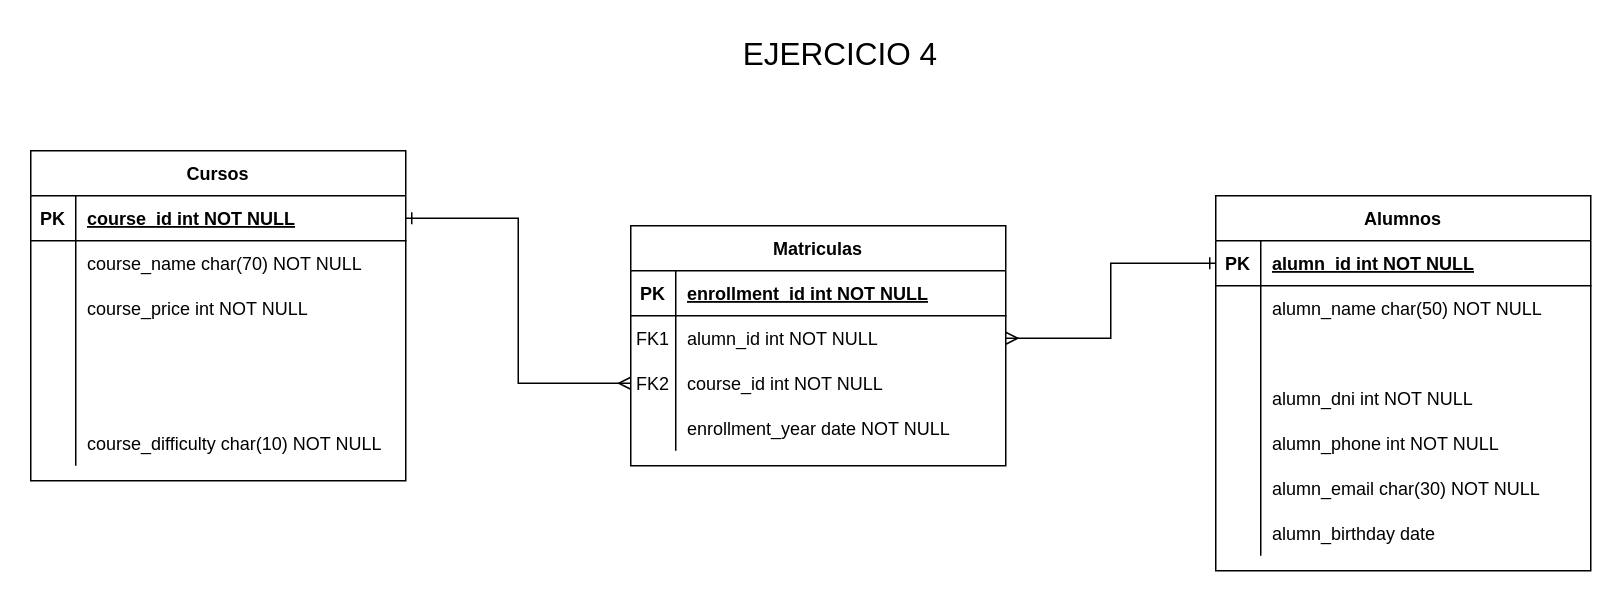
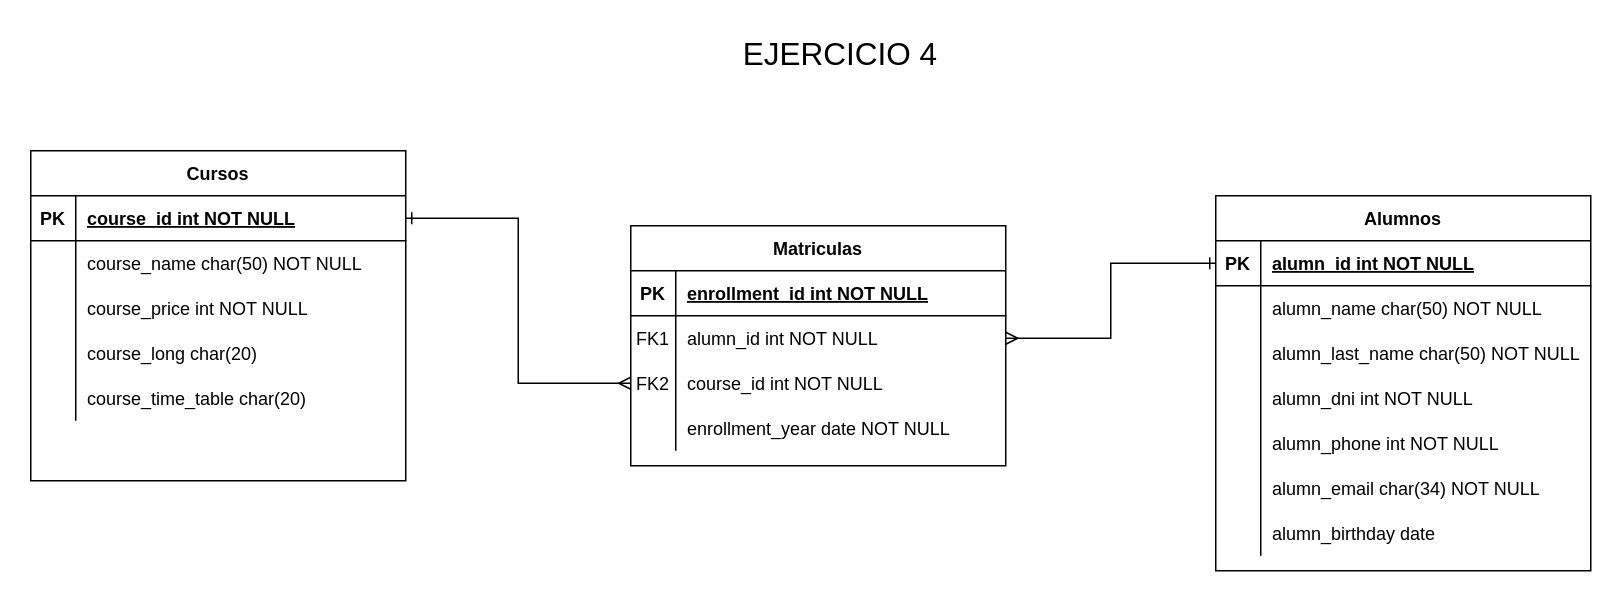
  <mxCell id="0" />
  <mxCell id="1" parent="0" />
  <mxCell id="2" value="Cursos" style="shape=table;startSize=30;container=1;collapsible=1;childLayout=tableLayout;fixedRows=1;rowLines=0;fontStyle=1;align=center;resizeLast=1;" parent="1" vertex="1"><mxGeometry x="20" y="100" width="250" height="220" as="geometry" /></mxCell>
  <mxCell id="3" value="" style="shape=partialRectangle;collapsible=0;dropTarget=0;pointerEvents=0;fillColor=none;points=[[0,0.5],[1,0.5]];portConstraint=eastwest;top=0;left=0;right=0;bottom=1;" parent="2" vertex="1"><mxGeometry y="30" width="250" height="30" as="geometry" /></mxCell>
  <mxCell id="4" value="PK" style="shape=partialRectangle;overflow=hidden;connectable=0;fillColor=none;top=0;left=0;bottom=0;right=0;fontStyle=1;" parent="3" vertex="1"><mxGeometry width="30" height="30" as="geometry"><mxRectangle width="30" height="30" as="alternateBounds" /></mxGeometry></mxCell>
  <mxCell id="5" value="course_id int NOT NULL" style="shape=partialRectangle;overflow=hidden;connectable=0;fillColor=none;top=0;left=0;bottom=0;right=0;align=left;spacingLeft=6;fontStyle=5;" parent="3" vertex="1"><mxGeometry x="30" width="220" height="30" as="geometry"><mxRectangle width="220" height="30" as="alternateBounds" /></mxGeometry></mxCell>
  <mxCell id="6" value="" style="shape=partialRectangle;collapsible=0;dropTarget=0;pointerEvents=0;fillColor=none;points=[[0,0.5],[1,0.5]];portConstraint=eastwest;top=0;left=0;right=0;bottom=0;" parent="2" vertex="1"><mxGeometry y="60" width="250" height="30" as="geometry" /></mxCell>
  <mxCell id="7" value="" style="shape=partialRectangle;overflow=hidden;connectable=0;fillColor=none;top=0;left=0;bottom=0;right=0;" parent="6" vertex="1"><mxGeometry width="30" height="30" as="geometry"><mxRectangle width="30" height="30" as="alternateBounds" /></mxGeometry></mxCell>
- <mxCell id="8" value="course_name char(70) NOT NULL" style="shape=partialRectangle;overflow=hidden;connectable=0;fillColor=none;top=0;left=0;bottom=0;right=0;align=left;spacingLeft=6;" parent="6" vertex="1"><mxGeometry x="30" width="220" height="30" as="geometry"><mxRectangle width="220" height="30" as="alternateBounds" /></mxGeometry></mxCell>
+ <mxCell id="8" value="course_name char(50) NOT NULL" style="shape=partialRectangle;overflow=hidden;connectable=0;fillColor=none;top=0;left=0;bottom=0;right=0;align=left;spacingLeft=6;" parent="6" vertex="1"><mxGeometry x="30" width="220" height="30" as="geometry"><mxRectangle width="220" height="30" as="alternateBounds" /></mxGeometry></mxCell>
  <mxCell id="9" style="shape=partialRectangle;collapsible=0;dropTarget=0;pointerEvents=0;fillColor=none;points=[[0,0.5],[1,0.5]];portConstraint=eastwest;top=0;left=0;right=0;bottom=0;" parent="2" vertex="1"><mxGeometry y="90" width="250" height="30" as="geometry" /></mxCell>
  <mxCell id="10" style="shape=partialRectangle;overflow=hidden;connectable=0;fillColor=none;top=0;left=0;bottom=0;right=0;" parent="9" vertex="1"><mxGeometry width="30" height="30" as="geometry"><mxRectangle width="30" height="30" as="alternateBounds" /></mxGeometry></mxCell>
  <mxCell id="11" value="course_price int NOT NULL" style="shape=partialRectangle;overflow=hidden;connectable=0;fillColor=none;top=0;left=0;bottom=0;right=0;align=left;spacingLeft=6;" parent="9" vertex="1"><mxGeometry x="30" width="220" height="30" as="geometry"><mxRectangle width="220" height="30" as="alternateBounds" /></mxGeometry></mxCell>
  <mxCell id="12" style="shape=partialRectangle;collapsible=0;dropTarget=0;pointerEvents=0;fillColor=none;points=[[0,0.5],[1,0.5]];portConstraint=eastwest;top=0;left=0;right=0;bottom=0;" parent="2" vertex="1"><mxGeometry y="120" width="250" height="30" as="geometry" /></mxCell>
  <mxCell id="13" style="shape=partialRectangle;overflow=hidden;connectable=0;fillColor=none;top=0;left=0;bottom=0;right=0;" parent="12" vertex="1"><mxGeometry width="30" height="30" as="geometry"><mxRectangle width="30" height="30" as="alternateBounds" /></mxGeometry></mxCell>
+ <mxCell id="14" value="course_long char(20)" style="shape=partialRectangle;overflow=hidden;connectable=0;fillColor=none;top=0;left=0;bottom=0;right=0;align=left;spacingLeft=6;" parent="12" vertex="1"><mxGeometry x="30" width="220" height="30" as="geometry"><mxRectangle width="220" height="30" as="alternateBounds" /></mxGeometry></mxCell>
  <mxCell id="15" style="shape=partialRectangle;collapsible=0;dropTarget=0;pointerEvents=0;fillColor=none;points=[[0,0.5],[1,0.5]];portConstraint=eastwest;top=0;left=0;right=0;bottom=0;" parent="2" vertex="1"><mxGeometry y="150" width="250" height="30" as="geometry" /></mxCell>
  <mxCell id="16" style="shape=partialRectangle;overflow=hidden;connectable=0;fillColor=none;top=0;left=0;bottom=0;right=0;" parent="15" vertex="1"><mxGeometry width="30" height="30" as="geometry"><mxRectangle width="30" height="30" as="alternateBounds" /></mxGeometry></mxCell>
+ <mxCell id="17" value="course_time_table char(20)" style="shape=partialRectangle;overflow=hidden;connectable=0;fillColor=none;top=0;left=0;bottom=0;right=0;align=left;spacingLeft=6;" parent="15" vertex="1"><mxGeometry x="30" width="220" height="30" as="geometry"><mxRectangle width="220" height="30" as="alternateBounds" /></mxGeometry></mxCell>
  <mxCell id="18" style="shape=partialRectangle;collapsible=0;dropTarget=0;pointerEvents=0;fillColor=none;points=[[0,0.5],[1,0.5]];portConstraint=eastwest;top=0;left=0;right=0;bottom=0;" parent="2" vertex="1"><mxGeometry y="180" width="250" height="30" as="geometry" /></mxCell>
  <mxCell id="19" style="shape=partialRectangle;overflow=hidden;connectable=0;fillColor=none;top=0;left=0;bottom=0;right=0;" parent="18" vertex="1"><mxGeometry width="30" height="30" as="geometry"><mxRectangle width="30" height="30" as="alternateBounds" /></mxGeometry></mxCell>
- <mxCell id="20" value="course_difficulty char(10) NOT NULL" style="shape=partialRectangle;overflow=hidden;connectable=0;fillColor=none;top=0;left=0;bottom=0;right=0;align=left;spacingLeft=6;" parent="18" vertex="1"><mxGeometry x="30" width="220" height="30" as="geometry"><mxRectangle width="220" height="30" as="alternateBounds" /></mxGeometry></mxCell>
  <mxCell id="21" value="EJERCICIO 4" style="text;html=1;strokeColor=none;fillColor=none;align=center;verticalAlign=middle;whiteSpace=wrap;rounded=0;fontSize=21;" parent="1" vertex="1"><mxGeometry x="490" y="20" width="140" height="30" as="geometry" /></mxCell>
  <mxCell id="22" value="Alumnos" style="shape=table;startSize=30;container=1;collapsible=1;childLayout=tableLayout;fixedRows=1;rowLines=0;fontStyle=1;align=center;resizeLast=1;" parent="1" vertex="1"><mxGeometry x="810" y="130" width="250" height="250" as="geometry" /></mxCell>
  <mxCell id="23" value="" style="shape=partialRectangle;collapsible=0;dropTarget=0;pointerEvents=0;fillColor=none;points=[[0,0.5],[1,0.5]];portConstraint=eastwest;top=0;left=0;right=0;bottom=1;" parent="22" vertex="1"><mxGeometry y="30" width="250" height="30" as="geometry" /></mxCell>
  <mxCell id="24" value="PK" style="shape=partialRectangle;overflow=hidden;connectable=0;fillColor=none;top=0;left=0;bottom=0;right=0;fontStyle=1;" parent="23" vertex="1"><mxGeometry width="30" height="30" as="geometry"><mxRectangle width="30" height="30" as="alternateBounds" /></mxGeometry></mxCell>
  <mxCell id="25" value="alumn_id int NOT NULL" style="shape=partialRectangle;overflow=hidden;connectable=0;fillColor=none;top=0;left=0;bottom=0;right=0;align=left;spacingLeft=6;fontStyle=5;" parent="23" vertex="1"><mxGeometry x="30" width="220" height="30" as="geometry"><mxRectangle width="220" height="30" as="alternateBounds" /></mxGeometry></mxCell>
  <mxCell id="26" value="" style="shape=partialRectangle;collapsible=0;dropTarget=0;pointerEvents=0;fillColor=none;points=[[0,0.5],[1,0.5]];portConstraint=eastwest;top=0;left=0;right=0;bottom=0;" parent="22" vertex="1"><mxGeometry y="60" width="250" height="30" as="geometry" /></mxCell>
  <mxCell id="27" value="" style="shape=partialRectangle;overflow=hidden;connectable=0;fillColor=none;top=0;left=0;bottom=0;right=0;" parent="26" vertex="1"><mxGeometry width="30" height="30" as="geometry"><mxRectangle width="30" height="30" as="alternateBounds" /></mxGeometry></mxCell>
  <mxCell id="28" value="alumn_name char(50) NOT NULL" style="shape=partialRectangle;overflow=hidden;connectable=0;fillColor=none;top=0;left=0;bottom=0;right=0;align=left;spacingLeft=6;" parent="26" vertex="1"><mxGeometry x="30" width="220" height="30" as="geometry"><mxRectangle width="220" height="30" as="alternateBounds" /></mxGeometry></mxCell>
  <mxCell id="29" style="shape=partialRectangle;collapsible=0;dropTarget=0;pointerEvents=0;fillColor=none;points=[[0,0.5],[1,0.5]];portConstraint=eastwest;top=0;left=0;right=0;bottom=0;" parent="22" vertex="1"><mxGeometry y="90" width="250" height="30" as="geometry" /></mxCell>
  <mxCell id="30" style="shape=partialRectangle;overflow=hidden;connectable=0;fillColor=none;top=0;left=0;bottom=0;right=0;" parent="29" vertex="1"><mxGeometry width="30" height="30" as="geometry"><mxRectangle width="30" height="30" as="alternateBounds" /></mxGeometry></mxCell>
+ <mxCell id="31" value="alumn_last_name char(50) NOT NULL" style="shape=partialRectangle;overflow=hidden;connectable=0;fillColor=none;top=0;left=0;bottom=0;right=0;align=left;spacingLeft=6;" parent="29" vertex="1"><mxGeometry x="30" width="220" height="30" as="geometry"><mxRectangle width="220" height="30" as="alternateBounds" /></mxGeometry></mxCell>
  <mxCell id="32" style="shape=partialRectangle;collapsible=0;dropTarget=0;pointerEvents=0;fillColor=none;points=[[0,0.5],[1,0.5]];portConstraint=eastwest;top=0;left=0;right=0;bottom=0;" parent="22" vertex="1"><mxGeometry y="120" width="250" height="30" as="geometry" /></mxCell>
  <mxCell id="33" style="shape=partialRectangle;overflow=hidden;connectable=0;fillColor=none;top=0;left=0;bottom=0;right=0;" parent="32" vertex="1"><mxGeometry width="30" height="30" as="geometry"><mxRectangle width="30" height="30" as="alternateBounds" /></mxGeometry></mxCell>
  <mxCell id="34" value="alumn_dni int NOT NULL" style="shape=partialRectangle;overflow=hidden;connectable=0;fillColor=none;top=0;left=0;bottom=0;right=0;align=left;spacingLeft=6;" parent="32" vertex="1"><mxGeometry x="30" width="220" height="30" as="geometry"><mxRectangle width="220" height="30" as="alternateBounds" /></mxGeometry></mxCell>
  <mxCell id="35" style="shape=partialRectangle;collapsible=0;dropTarget=0;pointerEvents=0;fillColor=none;points=[[0,0.5],[1,0.5]];portConstraint=eastwest;top=0;left=0;right=0;bottom=0;" parent="22" vertex="1"><mxGeometry y="150" width="250" height="30" as="geometry" /></mxCell>
  <mxCell id="36" style="shape=partialRectangle;overflow=hidden;connectable=0;fillColor=none;top=0;left=0;bottom=0;right=0;" parent="35" vertex="1"><mxGeometry width="30" height="30" as="geometry"><mxRectangle width="30" height="30" as="alternateBounds" /></mxGeometry></mxCell>
  <mxCell id="37" value="alumn_phone int NOT NULL" style="shape=partialRectangle;overflow=hidden;connectable=0;fillColor=none;top=0;left=0;bottom=0;right=0;align=left;spacingLeft=6;" parent="35" vertex="1"><mxGeometry x="30" width="220" height="30" as="geometry"><mxRectangle width="220" height="30" as="alternateBounds" /></mxGeometry></mxCell>
  <mxCell id="38" style="shape=partialRectangle;collapsible=0;dropTarget=0;pointerEvents=0;fillColor=none;points=[[0,0.5],[1,0.5]];portConstraint=eastwest;top=0;left=0;right=0;bottom=0;" parent="22" vertex="1"><mxGeometry y="180" width="250" height="30" as="geometry" /></mxCell>
  <mxCell id="39" style="shape=partialRectangle;overflow=hidden;connectable=0;fillColor=none;top=0;left=0;bottom=0;right=0;" parent="38" vertex="1"><mxGeometry width="30" height="30" as="geometry"><mxRectangle width="30" height="30" as="alternateBounds" /></mxGeometry></mxCell>
- <mxCell id="40" value="alumn_email char(30) NOT NULL" style="shape=partialRectangle;overflow=hidden;connectable=0;fillColor=none;top=0;left=0;bottom=0;right=0;align=left;spacingLeft=6;" parent="38" vertex="1"><mxGeometry x="30" width="220" height="30" as="geometry"><mxRectangle width="220" height="30" as="alternateBounds" /></mxGeometry></mxCell>
+ <mxCell id="40" value="alumn_email char(34) NOT NULL" style="shape=partialRectangle;overflow=hidden;connectable=0;fillColor=none;top=0;left=0;bottom=0;right=0;align=left;spacingLeft=6;" parent="38" vertex="1"><mxGeometry x="30" width="220" height="30" as="geometry"><mxRectangle width="220" height="30" as="alternateBounds" /></mxGeometry></mxCell>
  <mxCell id="41" style="shape=partialRectangle;collapsible=0;dropTarget=0;pointerEvents=0;fillColor=none;points=[[0,0.5],[1,0.5]];portConstraint=eastwest;top=0;left=0;right=0;bottom=0;" parent="22" vertex="1"><mxGeometry y="210" width="250" height="30" as="geometry" /></mxCell>
  <mxCell id="42" style="shape=partialRectangle;overflow=hidden;connectable=0;fillColor=none;top=0;left=0;bottom=0;right=0;" parent="41" vertex="1"><mxGeometry width="30" height="30" as="geometry"><mxRectangle width="30" height="30" as="alternateBounds" /></mxGeometry></mxCell>
  <mxCell id="43" value="alumn_birthday date" style="shape=partialRectangle;overflow=hidden;connectable=0;fillColor=none;top=0;left=0;bottom=0;right=0;align=left;spacingLeft=6;" parent="41" vertex="1"><mxGeometry x="30" width="220" height="30" as="geometry"><mxRectangle width="220" height="30" as="alternateBounds" /></mxGeometry></mxCell>
  <mxCell id="44" value="Matriculas" style="shape=table;startSize=30;container=1;collapsible=1;childLayout=tableLayout;fixedRows=1;rowLines=0;fontStyle=1;align=center;resizeLast=1;" parent="1" vertex="1"><mxGeometry x="420" y="150" width="250" height="160" as="geometry" /></mxCell>
  <mxCell id="45" value="" style="shape=partialRectangle;collapsible=0;dropTarget=0;pointerEvents=0;fillColor=none;points=[[0,0.5],[1,0.5]];portConstraint=eastwest;top=0;left=0;right=0;bottom=1;" parent="44" vertex="1"><mxGeometry y="30" width="250" height="30" as="geometry" /></mxCell>
  <mxCell id="46" value="PK" style="shape=partialRectangle;overflow=hidden;connectable=0;fillColor=none;top=0;left=0;bottom=0;right=0;fontStyle=1;" parent="45" vertex="1"><mxGeometry width="30" height="30" as="geometry"><mxRectangle width="30" height="30" as="alternateBounds" /></mxGeometry></mxCell>
  <mxCell id="47" value="enrollment_id int NOT NULL" style="shape=partialRectangle;overflow=hidden;connectable=0;fillColor=none;top=0;left=0;bottom=0;right=0;align=left;spacingLeft=6;fontStyle=5;" parent="45" vertex="1"><mxGeometry x="30" width="220" height="30" as="geometry"><mxRectangle width="220" height="30" as="alternateBounds" /></mxGeometry></mxCell>
  <mxCell id="48" value="" style="shape=partialRectangle;collapsible=0;dropTarget=0;pointerEvents=0;fillColor=none;points=[[0,0.5],[1,0.5]];portConstraint=eastwest;top=0;left=0;right=0;bottom=0;" parent="44" vertex="1"><mxGeometry y="60" width="250" height="30" as="geometry" /></mxCell>
  <mxCell id="49" value="FK1" style="shape=partialRectangle;overflow=hidden;connectable=0;fillColor=none;top=0;left=0;bottom=0;right=0;" parent="48" vertex="1"><mxGeometry width="30" height="30" as="geometry"><mxRectangle width="30" height="30" as="alternateBounds" /></mxGeometry></mxCell>
  <mxCell id="50" value="alumn_id int NOT NULL" style="shape=partialRectangle;overflow=hidden;connectable=0;fillColor=none;top=0;left=0;bottom=0;right=0;align=left;spacingLeft=6;" parent="48" vertex="1"><mxGeometry x="30" width="220" height="30" as="geometry"><mxRectangle width="220" height="30" as="alternateBounds" /></mxGeometry></mxCell>
  <mxCell id="51" style="shape=partialRectangle;collapsible=0;dropTarget=0;pointerEvents=0;fillColor=none;points=[[0,0.5],[1,0.5]];portConstraint=eastwest;top=0;left=0;right=0;bottom=0;" parent="44" vertex="1"><mxGeometry y="90" width="250" height="30" as="geometry" /></mxCell>
  <mxCell id="52" value="FK2" style="shape=partialRectangle;overflow=hidden;connectable=0;fillColor=none;top=0;left=0;bottom=0;right=0;" parent="51" vertex="1"><mxGeometry width="30" height="30" as="geometry"><mxRectangle width="30" height="30" as="alternateBounds" /></mxGeometry></mxCell>
  <mxCell id="53" value="course_id int NOT NULL" style="shape=partialRectangle;overflow=hidden;connectable=0;fillColor=none;top=0;left=0;bottom=0;right=0;align=left;spacingLeft=6;" parent="51" vertex="1"><mxGeometry x="30" width="220" height="30" as="geometry"><mxRectangle width="220" height="30" as="alternateBounds" /></mxGeometry></mxCell>
  <mxCell id="54" style="shape=partialRectangle;collapsible=0;dropTarget=0;pointerEvents=0;fillColor=none;points=[[0,0.5],[1,0.5]];portConstraint=eastwest;top=0;left=0;right=0;bottom=0;" parent="44" vertex="1"><mxGeometry y="120" width="250" height="30" as="geometry" /></mxCell>
  <mxCell id="55" style="shape=partialRectangle;overflow=hidden;connectable=0;fillColor=none;top=0;left=0;bottom=0;right=0;" parent="54" vertex="1"><mxGeometry width="30" height="30" as="geometry"><mxRectangle width="30" height="30" as="alternateBounds" /></mxGeometry></mxCell>
  <mxCell id="56" value="enrollment_year date NOT NULL" style="shape=partialRectangle;overflow=hidden;connectable=0;fillColor=none;top=0;left=0;bottom=0;right=0;align=left;spacingLeft=6;" parent="54" vertex="1"><mxGeometry x="30" width="220" height="30" as="geometry"><mxRectangle width="220" height="30" as="alternateBounds" /></mxGeometry></mxCell>
  <mxCell id="57" style="edgeStyle=orthogonalEdgeStyle;rounded=0;orthogonalLoop=1;jettySize=auto;html=1;exitX=1;exitY=0.5;exitDx=0;exitDy=0;entryX=0;entryY=0.5;entryDx=0;entryDy=0;startArrow=ERone;startFill=0;endArrow=ERmany;endFill=0;" edge="1" parent="1" source="3" target="51"><mxGeometry relative="1" as="geometry" /></mxCell>
  <mxCell id="58" style="edgeStyle=orthogonalEdgeStyle;rounded=0;orthogonalLoop=1;jettySize=auto;html=1;exitX=0;exitY=0.5;exitDx=0;exitDy=0;entryX=1;entryY=0.5;entryDx=0;entryDy=0;startArrow=ERone;startFill=0;endArrow=ERmany;endFill=0;" edge="1" parent="1" source="23" target="48"><mxGeometry relative="1" as="geometry" /></mxCell>
